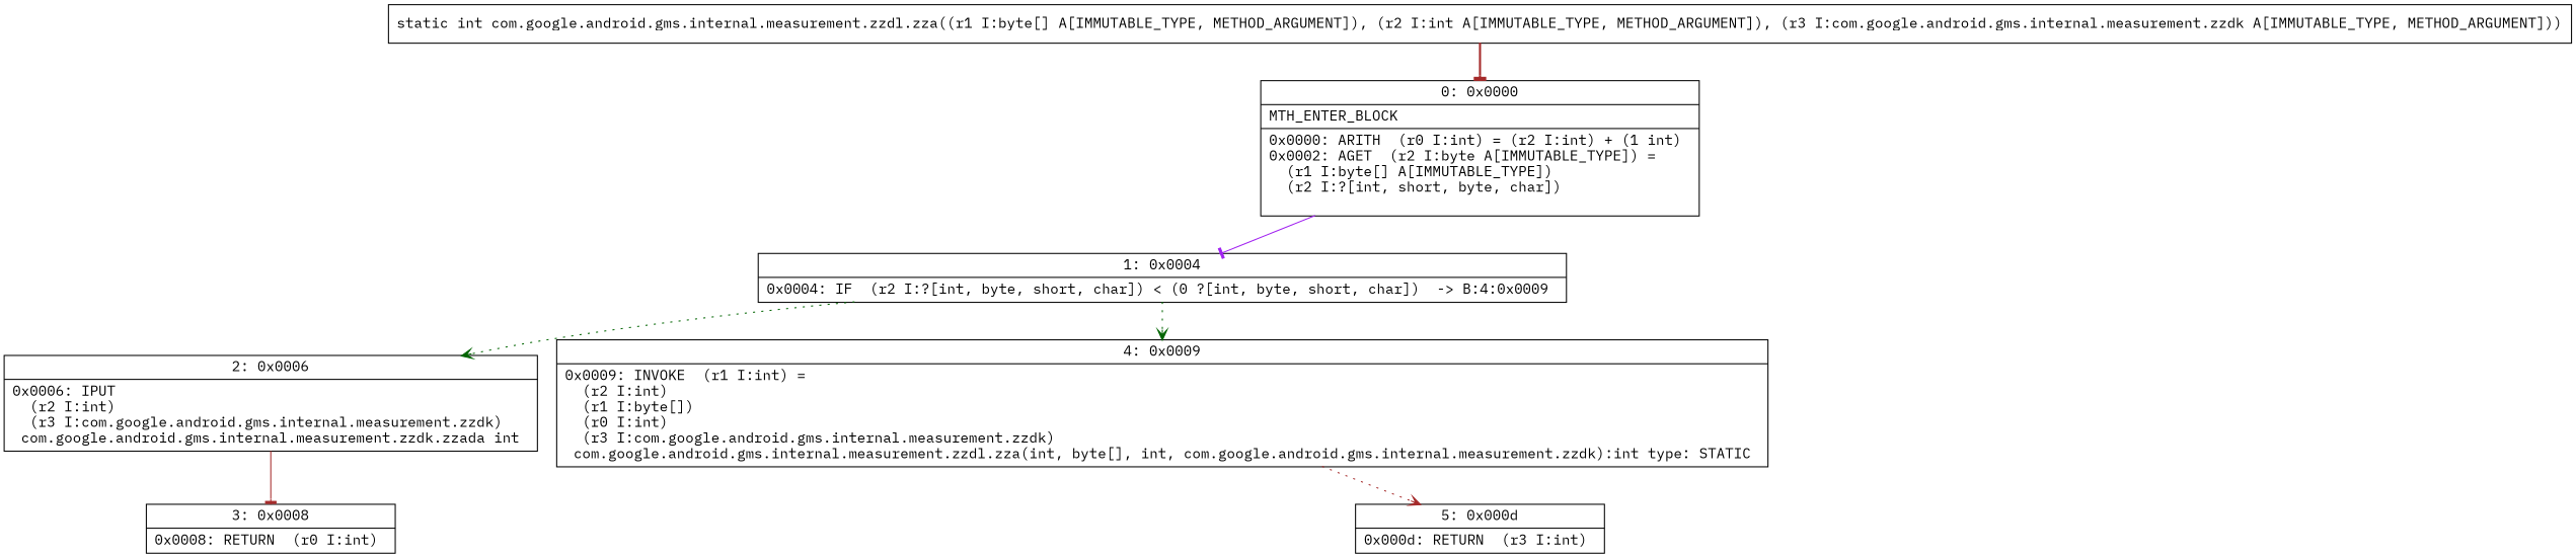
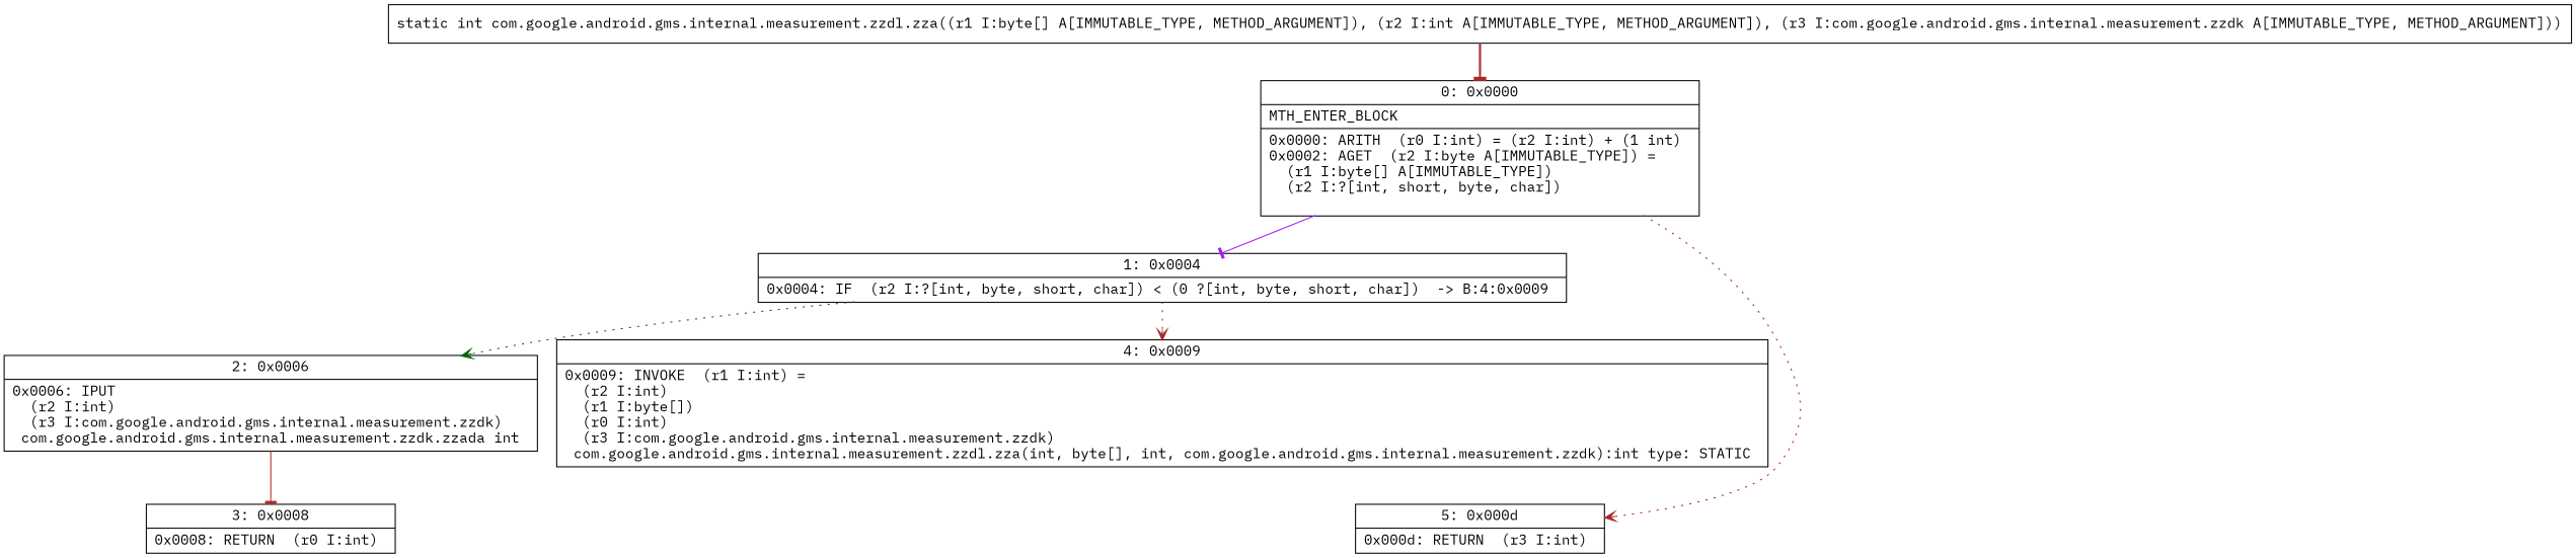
  digraph {
    fontname="IBM Plex Mono"
    node [fontname="IBM Plex Mono" shape=record]
    edge [arrowhead=tee color=brown fontname="IBM Plex Mono" style=dotted]
    n1 [label="{0\:\ 0x0000|MTH_ENTER_BLOCK\l|0x0000: ARITH  (r0 I:int) = (r2 I:int) + (1 int) \l0x0002: AGET  (r2 I:byte A[IMMUTABLE_TYPE]) = \l  (r1 I:byte[] A[IMMUTABLE_TYPE])\l  (r2 I:?[int, short, byte, char])\l \l}"]
    n2 [label="{1\:\ 0x0004|0x0004: IF  (r2 I:?[int, byte, short, char]) \< (0 ?[int, byte, short, char])  \-\> B:4:0x0009 \l}"]
    n3 [label="{2\:\ 0x0006|0x0006: IPUT  \l  (r2 I:int)\l  (r3 I:com.google.android.gms.internal.measurement.zzdk)\l com.google.android.gms.internal.measurement.zzdk.zzada int \l}"]
    n4 [label="{4\:\ 0x0009|0x0009: INVOKE  (r1 I:int) = \l  (r2 I:int)\l  (r1 I:byte[])\l  (r0 I:int)\l  (r3 I:com.google.android.gms.internal.measurement.zzdk)\l com.google.android.gms.internal.measurement.zzdl.zza(int, byte[], int, com.google.android.gms.internal.measurement.zzdk):int type: STATIC \l}"]
    n5 [label="{3\:\ 0x0008|0x0008: RETURN  (r0 I:int) \l}"]
    n6 [label="{5\:\ 0x000d|0x000d: RETURN  (r3 I:int) \l}"]
    n7 [label="{static int com.google.android.gms.internal.measurement.zzdl.zza((r1 I:byte[] A[IMMUTABLE_TYPE, METHOD_ARGUMENT]), (r2 I:int A[IMMUTABLE_TYPE, METHOD_ARGUMENT]), (r3 I:com.google.android.gms.internal.measurement.zzdk A[IMMUTABLE_TYPE, METHOD_ARGUMENT])) }"]
    n1 -> n2 [color=purple style=solid]
    n2 -> n3 [arrowhead=vee color=darkgreen]
-   n2 -> n4 [arrowhead=vee color=darkgreen]
+   n2 -> n4 [arrowhead=vee]
    n3 -> n5 [style=solid]
-   n4 -> n6 [arrowhead=vee]
+   n1 -> n6 [arrowhead=vee]
    n7 -> n1 [style=bold]
  }
